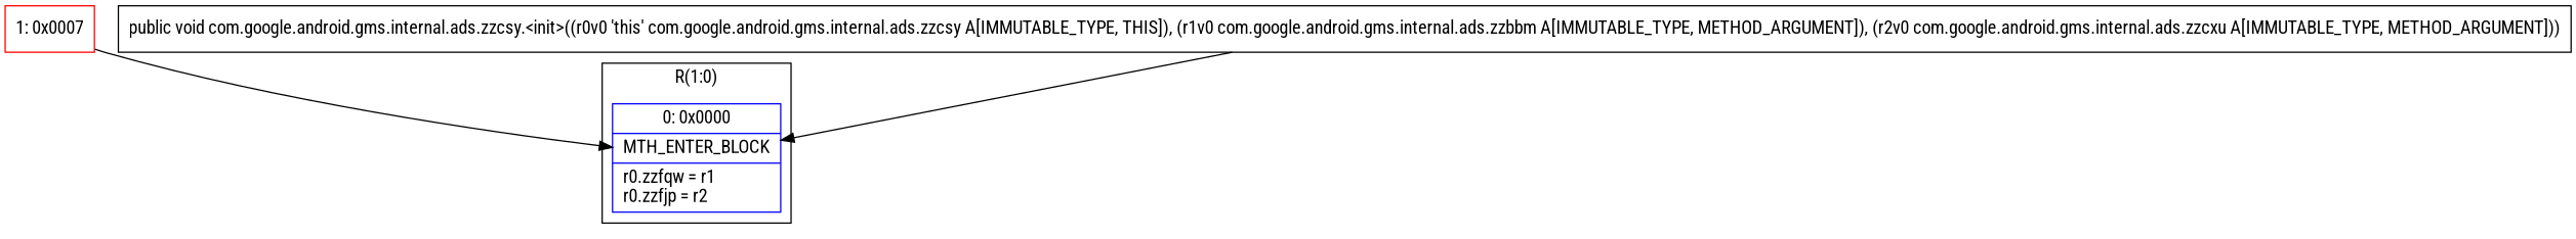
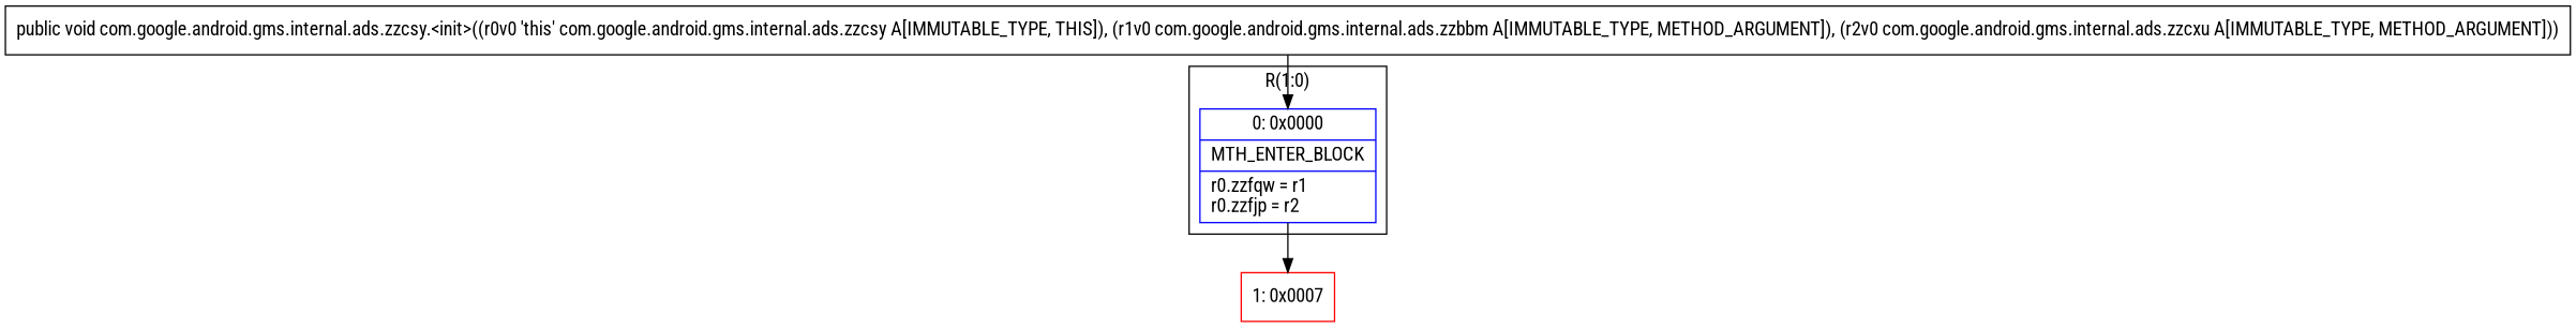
  digraph {
    fontname="Roboto Condensed"
    node [shape=record fontname="Roboto Condensed"]
    edge [fontname="Roboto Condensed"]
    n1 [color=blue label="{0\:\ 0x0000|MTH_ENTER_BLOCK\l|r0.zzfqw = r1\lr0.zzfjp = r2\l}"]
    n2 [color=red label="{1\:\ 0x0007}"]
    n3 [label="{public void com.google.android.gms.internal.ads.zzcsy.\<init\>((r0v0 'this' com.google.android.gms.internal.ads.zzcsy A[IMMUTABLE_TYPE, THIS]), (r1v0 com.google.android.gms.internal.ads.zzbbm A[IMMUTABLE_TYPE, METHOD_ARGUMENT]), (r2v0 com.google.android.gms.internal.ads.zzcxu A[IMMUTABLE_TYPE, METHOD_ARGUMENT])) }"]
    subgraph cluster_1 {
      label="R(1:0)"
      n1
    }
-   n2 -> n1
+   n1 -> n2
    n3 -> n1
  }
